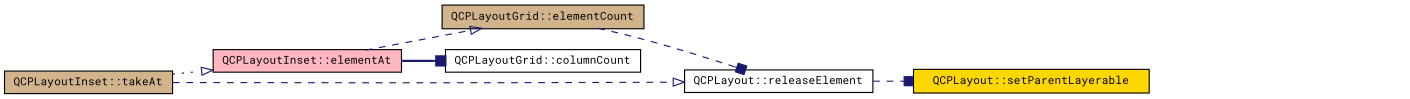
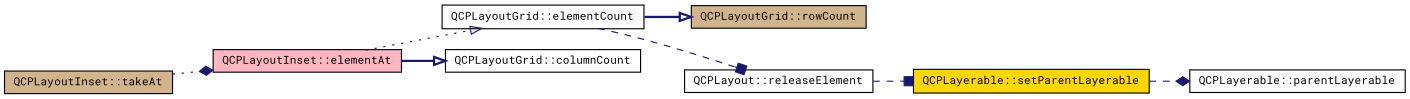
  digraph {
    fontname="Roboto Mono"
    rankdir=LR
    node [color=black fillcolor=tan fontname="Roboto Mono" fontsize=10 shape=record style=filled]
    edge [arrowhead=onormal color=midnightblue fontname="Roboto Mono" fontsize=10 labelfontname=Helvetica labelfontsize=10 style=dashed]
    n1 [fontcolor=black height=0.2 label="QCPLayoutInset::takeAt" width=0.4]
    n2 [fillcolor=lightpink height=0.2 label="QCPLayoutInset::elementAt" width=0.4]
    n3 [fillcolor=white height=0.2 label="QCPLayout::releaseElement" width=0.4]
-   n4 [height=0.2 label="QCPLayoutGrid::elementCount" width=0.4]
+   n4 [fillcolor=white height=0.2 label="QCPLayoutGrid::elementCount" width=0.4]
    n5 [fillcolor=white height=0.2 label="QCPLayoutGrid::columnCount" width=0.4]
-   n6 [fillcolor=gold height=0.2 label="QCPLayout::setParentLayerable" width=0.4]
-   n1 -> n2 [style=dotted]
-   n1 -> n3
-   n2 -> n4
-   n2 -> n5 [arrowhead=box style=bold]
+   n6 [fillcolor=gold height=0.2 label="QCPLayerable::setParentLayerable" width=0.4]
+   n7 [height=0.2 label="QCPLayoutGrid::rowCount" width=0.4]
+   n8 [fillcolor=white height=0.2 label="QCPLayerable::parentLayerable" width=0.4]
+   n1 -> n2 [arrowhead=diamond style=dotted]
+   n2 -> n4 [style=dotted]
+   n2 -> n5 [style=bold]
    n3 -> n6 [arrowhead=box]
    n4 -> n3 [arrowhead=box]
+   n4 -> n7 [style=bold]
+   n6 -> n8 [arrowhead=diamond]
  }
